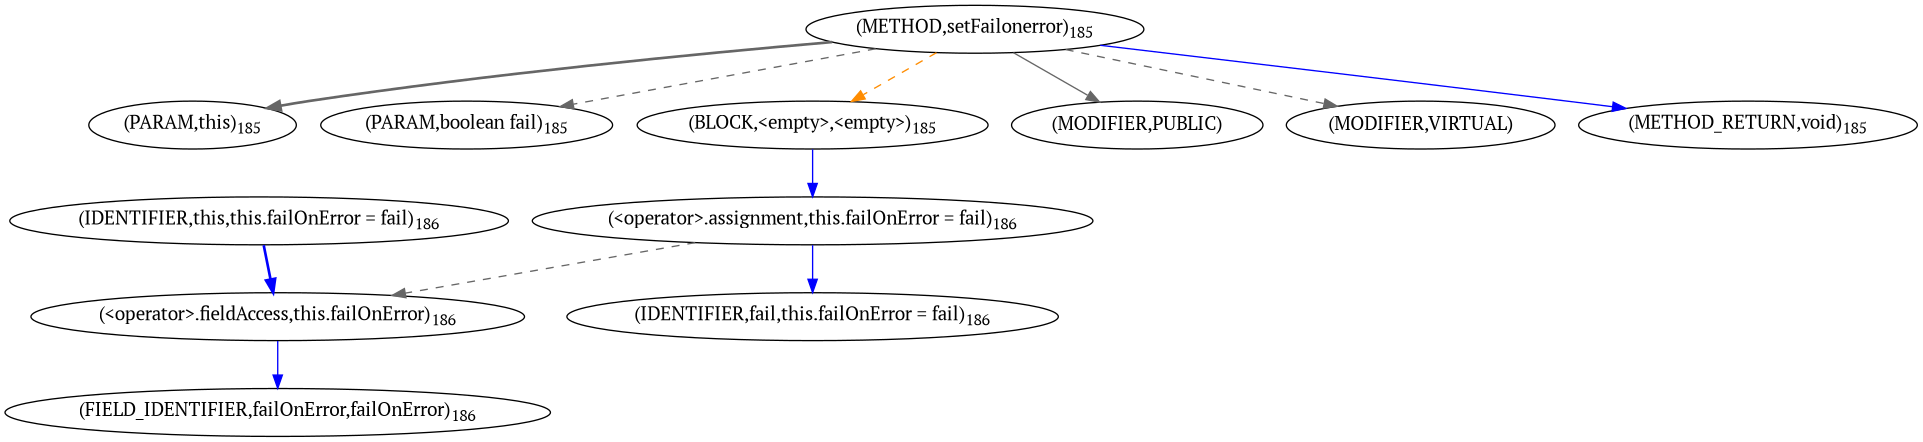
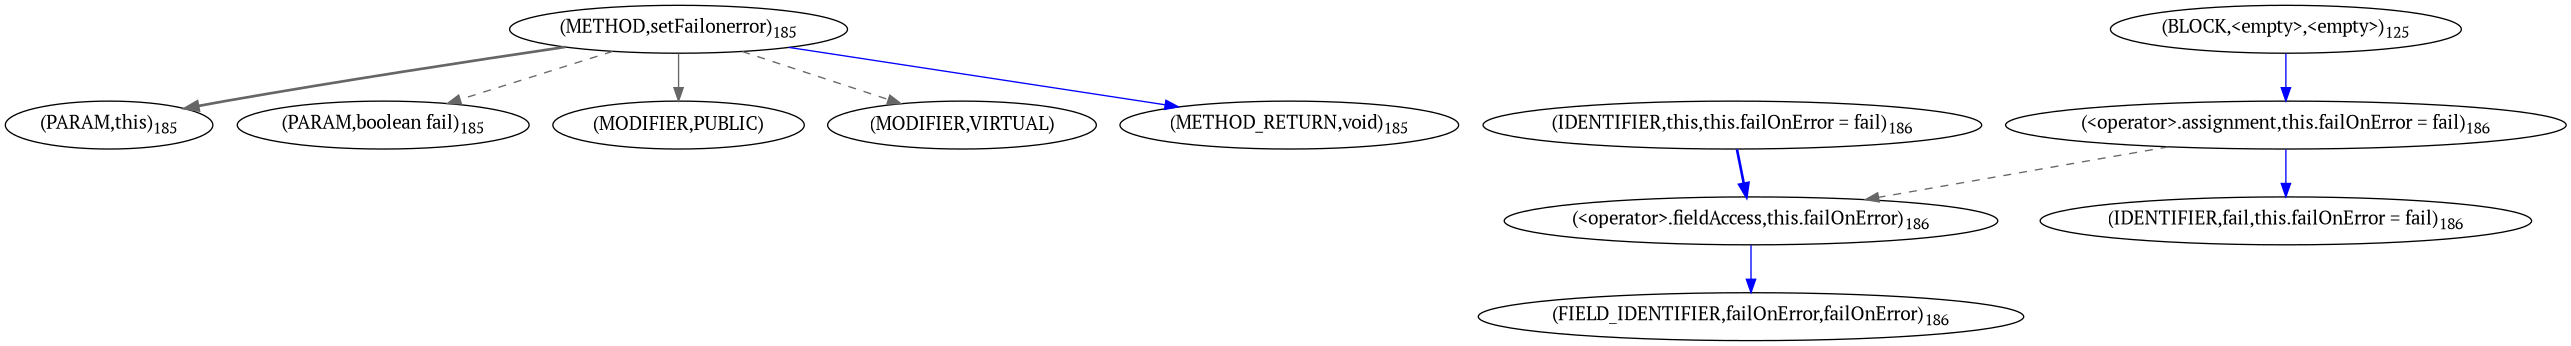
  digraph {
    fontname="PT Serif"
    node [fontname="PT Serif"]
    edge [color=gray40 fontname="PT Serif" style=solid]
    n1 [label=<(METHOD,setFailonerror)<SUB>185</SUB>>]
    n2 [label=<(PARAM,this)<SUB>185</SUB>>]
    n3 [label=<(PARAM,boolean fail)<SUB>185</SUB>>]
-   n4 [label=<(BLOCK,&lt;empty&gt;,&lt;empty&gt;)<SUB>185</SUB>>]
+   n4 [label=<(BLOCK,&lt;empty&gt;,&lt;empty&gt;)<SUB>125</SUB>>]
    n5 [label=<(MODIFIER,PUBLIC)>]
    n6 [label=<(MODIFIER,VIRTUAL)>]
    n7 [label=<(METHOD_RETURN,void)<SUB>185</SUB>>]
    n8 [label=<(&lt;operator&gt;.assignment,this.failOnError = fail)<SUB>186</SUB>>]
    n9 [label=<(&lt;operator&gt;.fieldAccess,this.failOnError)<SUB>186</SUB>>]
    n10 [label=<(IDENTIFIER,fail,this.failOnError = fail)<SUB>186</SUB>>]
    n11 [label=<(FIELD_IDENTIFIER,failOnError,failOnError)<SUB>186</SUB>>]
    n12 [label=<(IDENTIFIER,this,this.failOnError = fail)<SUB>186</SUB>>]
    n1 -> n2 [style=bold]
    n1 -> n3 [style=dashed]
-   n1 -> n4 [color=darkorange style=dashed]
    n1 -> n5
    n1 -> n6 [style=dashed]
    n1 -> n7 [color=blue]
    n4 -> n8 [color=blue]
    n8 -> n9 [style=dashed]
    n8 -> n10 [color=blue]
    n9 -> n11 [color=blue]
    n12 -> n9 [color=blue style=bold]
  }
